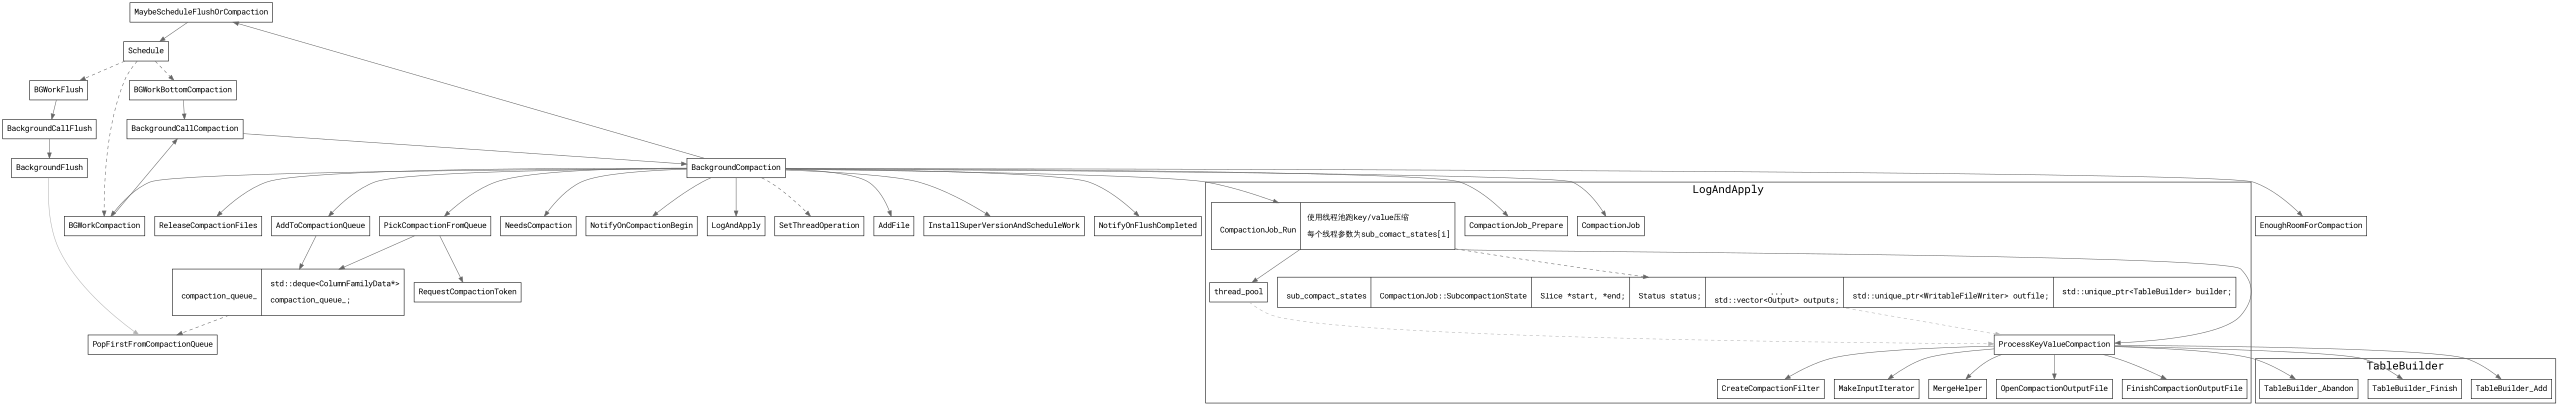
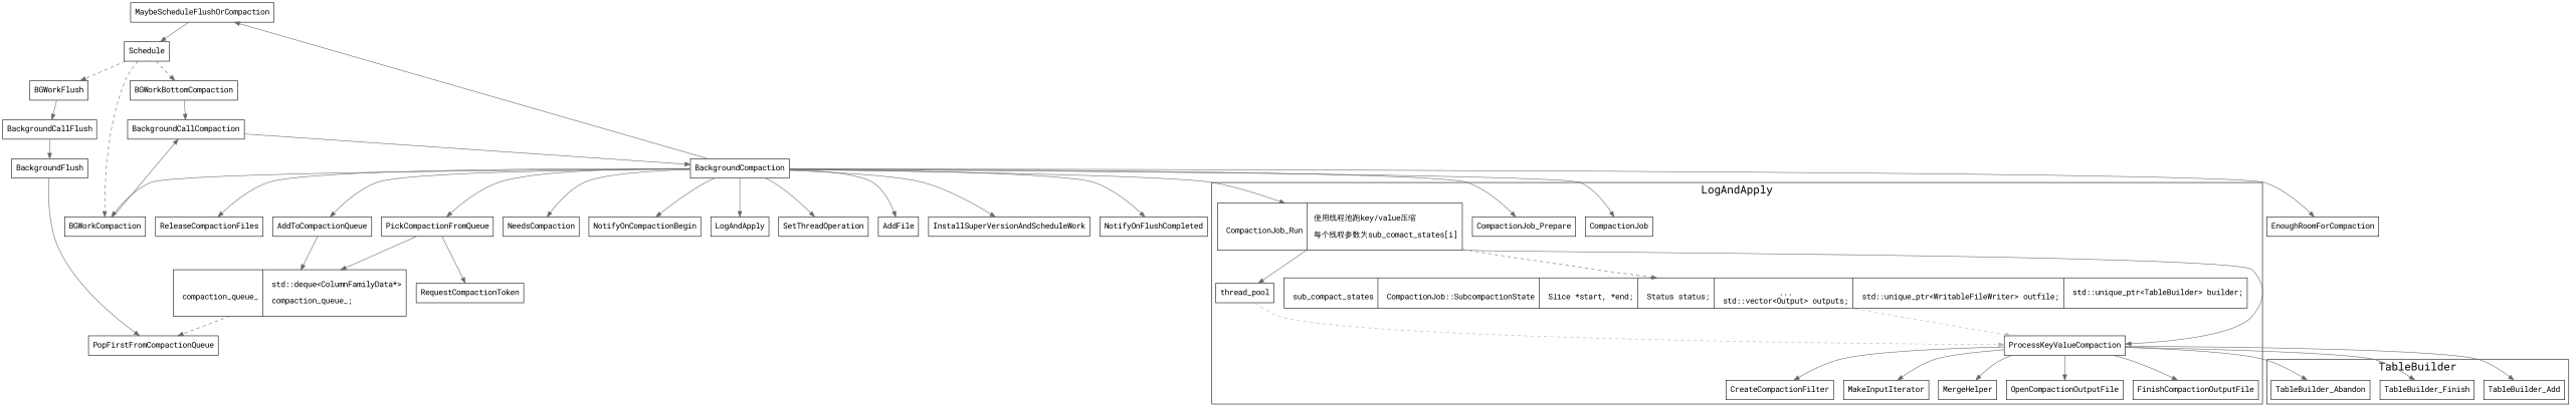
  digraph {
    fontname="Roboto Mono"
    newrank=true
    rankdir=TB
    node [fontname="Roboto Mono" shape=box]
    edge [color=gray40 fontname="Roboto Mono"]
    TableBuilder_Add
    TableBuilder_Finish
    TableBuilder_Abandon
    CompactionJob
    CompactionJob_Prepare
    n6 [label="{{\n        CompactionJob_Run|\n        使用线程池跑key/value压缩\l\n        每个线程参数为sub_comact_states[i]\l\n      }}" shape=record]
    thread_pool
    n8 [label="{{\n        sub_compact_states\l|\n        CompactionJob::SubcompactionState\l|\n        Slice *start, *end;\l|\n        Status status;\l|\n        ...\n        std::vector\<Output\> outputs;\l|\n        std::unique_ptr\<WritableFileWriter\> outfile;\l|\n        std::unique_ptr\<TableBuilder\> builder;\l\n      }}" shape=record]
    ProcessKeyValueCompaction
    CreateCompactionFilter
    MakeInputIterator
    MergeHelper
    OpenCompactionOutputFile
    FinishCompactionOutputFile
    MaybeScheduleFlushOrCompaction
    Schedule
    BGWorkBottomCompaction
    BGWorkFlush
    BGWorkCompaction
    BackgroundCallCompaction
    BackgroundCallFlush
    BackgroundCompaction
    BackgroundFlush
    EnoughRoomForCompaction
    ReleaseCompactionFiles
    PickCompactionFromQueue
    AddToCompactionQueue
    NeedsCompaction
    NotifyOnCompactionBegin
    LogAndApply
    SetThreadOperation
    AddFile
    InstallSuperVersionAndScheduleWork
    NotifyOnFlushCompleted
    n35 [label="{{\n      compaction_queue_|\n        std::deque\<ColumnFamilyData*\>\l \n        compaction_queue_;\l\n    }}" shape=record]
    RequestCompactionToken
    PopFirstFromCompactionQueue
    subgraph cluster_1 {
      fontsize=20
      label=TableBuilder
      TableBuilder_Add
      TableBuilder_Finish
      TableBuilder_Abandon
    }
    subgraph cluster_2 {
      fontsize=20
      label=LogAndApply
      CompactionJob
      CompactionJob_Prepare
      n6
      thread_pool
      n8
      ProcessKeyValueCompaction
      CreateCompactionFilter
      MakeInputIterator
      MergeHelper
      OpenCompactionOutputFile
      FinishCompactionOutputFile
    }
    n6 -> thread_pool
    n6 -> n8 [style=dashed]
    n6 -> ProcessKeyValueCompaction
    thread_pool -> ProcessKeyValueCompaction [color=gray70 style=dashed]
    n8 -> ProcessKeyValueCompaction [color=gray70 style=dashed]
    ProcessKeyValueCompaction -> TableBuilder_Add
    ProcessKeyValueCompaction -> TableBuilder_Finish
    ProcessKeyValueCompaction -> TableBuilder_Abandon
    ProcessKeyValueCompaction -> CreateCompactionFilter
    ProcessKeyValueCompaction -> MakeInputIterator
    ProcessKeyValueCompaction -> MergeHelper
    ProcessKeyValueCompaction -> OpenCompactionOutputFile
    ProcessKeyValueCompaction -> FinishCompactionOutputFile
    MaybeScheduleFlushOrCompaction -> Schedule
    Schedule -> BGWorkBottomCompaction [style=dashed]
    Schedule -> BGWorkFlush [style=dashed]
    Schedule -> BGWorkCompaction [style=dashed]
    BGWorkBottomCompaction -> BackgroundCallCompaction
    BGWorkFlush -> BackgroundCallFlush
    BGWorkCompaction -> BackgroundCallCompaction
    BackgroundCallCompaction -> BackgroundCompaction
    BackgroundCallFlush -> BackgroundFlush
    BackgroundCompaction -> CompactionJob
    BackgroundCompaction -> CompactionJob_Prepare
    BackgroundCompaction -> n6
    BackgroundCompaction -> MaybeScheduleFlushOrCompaction
    BackgroundCompaction -> BGWorkCompaction
    BackgroundCompaction -> EnoughRoomForCompaction
    BackgroundCompaction -> ReleaseCompactionFiles
    BackgroundCompaction -> PickCompactionFromQueue
    BackgroundCompaction -> AddToCompactionQueue
    BackgroundCompaction -> NeedsCompaction
    BackgroundCompaction -> NotifyOnCompactionBegin
    BackgroundCompaction -> LogAndApply
-   BackgroundCompaction -> SetThreadOperation [style=dashed]
+   BackgroundCompaction -> SetThreadOperation
    BackgroundCompaction -> AddFile
    BackgroundCompaction -> InstallSuperVersionAndScheduleWork
    BackgroundCompaction -> NotifyOnFlushCompleted
-   BackgroundFlush -> PopFirstFromCompactionQueue [color=gray70]
+   BackgroundFlush -> PopFirstFromCompactionQueue
    PickCompactionFromQueue -> n35
    PickCompactionFromQueue -> RequestCompactionToken
    AddToCompactionQueue -> n35
    n35 -> PopFirstFromCompactionQueue [style=dashed]
  }
